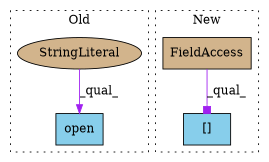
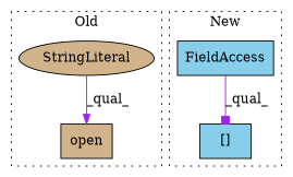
  digraph {
    node [fillcolor=tan shape=box style=filled]
    edge [color=purple]
-   n1 [a=32 fillcolor=skyblue l="5,1" label=open s="3183,3205"]
+   n1 [a=32 l="5,1" label=open s="3183,3205"]
    n2 [a=45 l=13 label=StringLiteral s=3188 shape=ellipse]
    n3 [a=2 fillcolor=skyblue l="15,1" label="[]" s="6371,6405"]
-   n4 [a=22 l=4 label=FieldAccess s=6371]
+   n4 [a=22 fillcolor=skyblue l=4 label=FieldAccess s=6371]
    subgraph cluster_1 {
      label=Old
      style=dotted
      n1
      n2
    }
    subgraph cluster_2 {
      label=New
      style=dotted
      n3
      n4
    }
    n2 -> n1 [arrowhead=normal label=_qual_]
    n4 -> n3 [arrowhead=box label=_qual_]
  }
